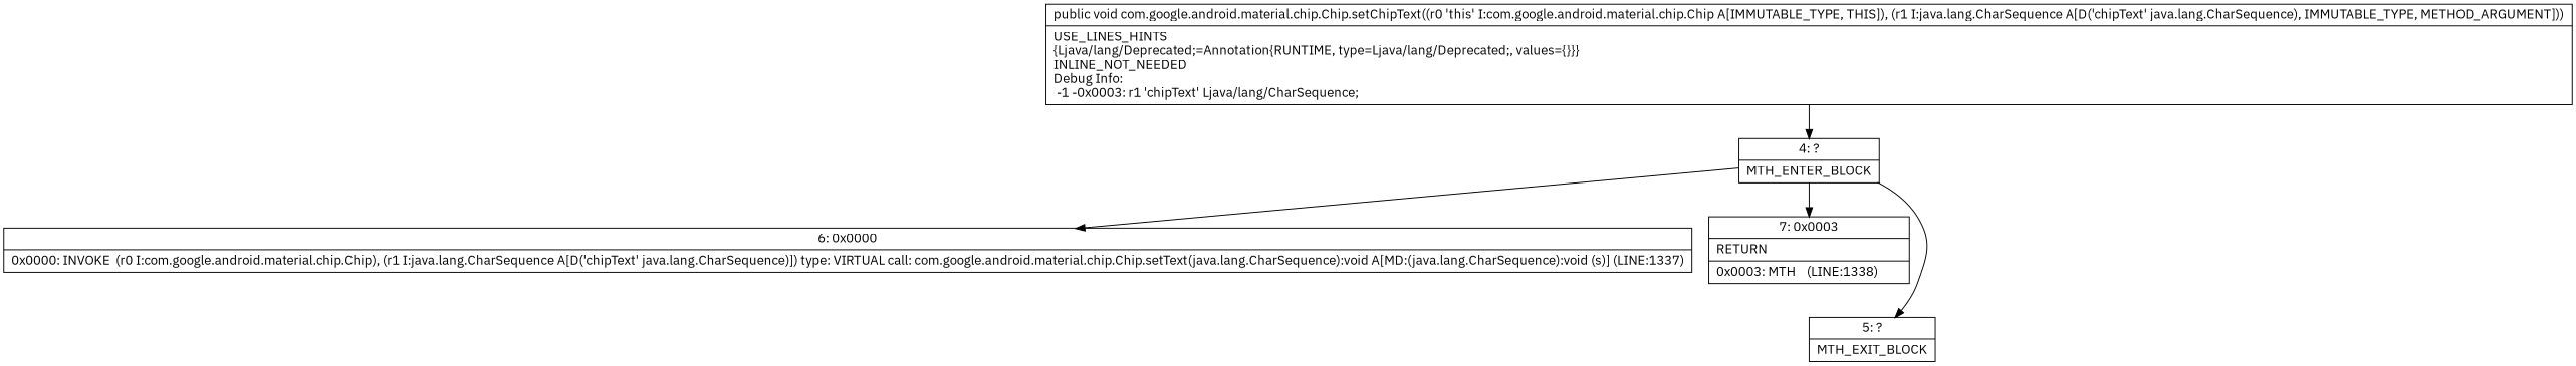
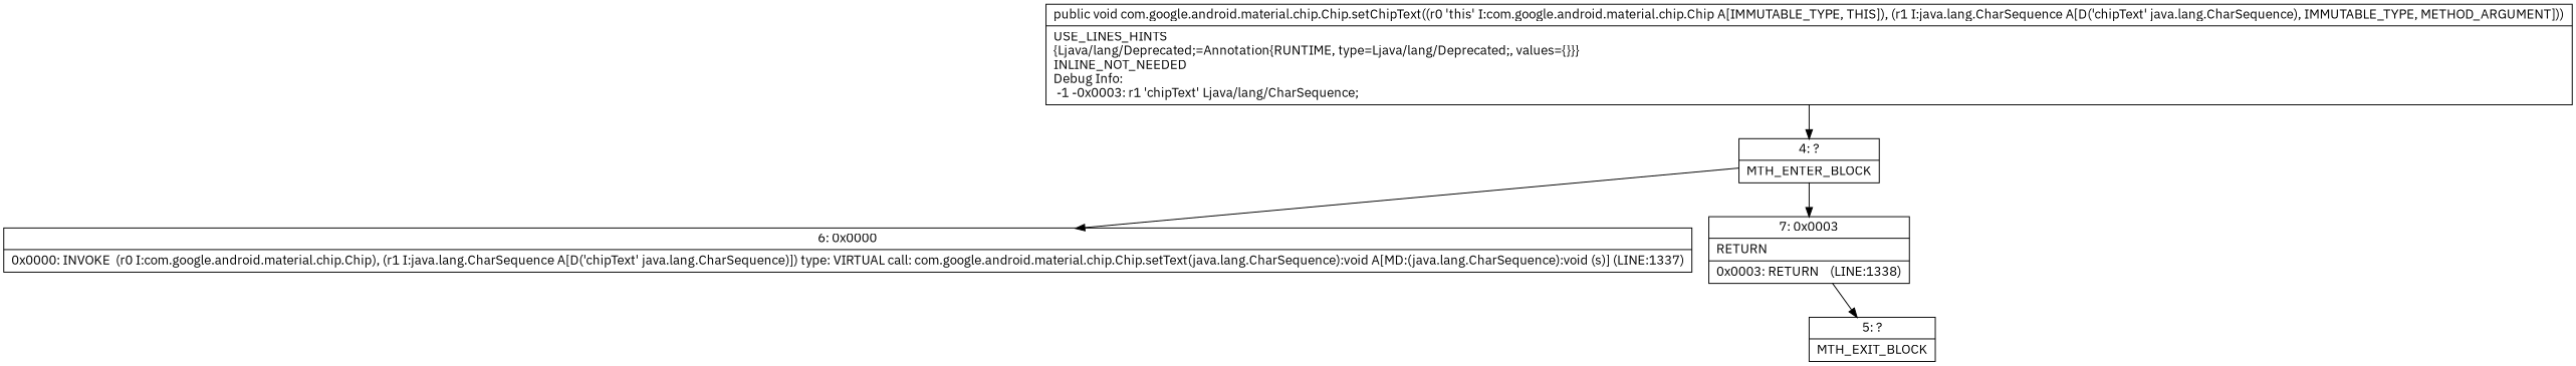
  digraph {
    fontname="IBM Plex Sans"
    node [fontname="IBM Plex Sans" shape=record]
    edge [fontname="IBM Plex Sans"]
    n1 [label="{4\:\ ?|MTH_ENTER_BLOCK\l}"]
    n2 [label="{6\:\ 0x0000|0x0000: INVOKE  (r0 I:com.google.android.material.chip.Chip), (r1 I:java.lang.CharSequence A[D('chipText' java.lang.CharSequence)]) type: VIRTUAL call: com.google.android.material.chip.Chip.setText(java.lang.CharSequence):void A[MD:(java.lang.CharSequence):void (s)] (LINE:1337)\l}"]
-   n3 [label="{7\:\ 0x0003|RETURN\l|0x0003: MTH    (LINE:1338)\l}"]
+   n3 [label="{7\:\ 0x0003|RETURN\l|0x0003: RETURN    (LINE:1338)\l}"]
    n4 [label="{5\:\ ?|MTH_EXIT_BLOCK\l}"]
    n5 [label="{public void com.google.android.material.chip.Chip.setChipText((r0 'this' I:com.google.android.material.chip.Chip A[IMMUTABLE_TYPE, THIS]), (r1 I:java.lang.CharSequence A[D('chipText' java.lang.CharSequence), IMMUTABLE_TYPE, METHOD_ARGUMENT]))  | USE_LINES_HINTS\l\{Ljava\/lang\/Deprecated;=Annotation\{RUNTIME, type=Ljava\/lang\/Deprecated;, values=\{\}\}\}\lINLINE_NOT_NEEDED\lDebug Info:\l  \-1 \-0x0003: r1 'chipText' Ljava\/lang\/CharSequence;\l}"]
    n1 -> n2
    n1 -> n3
-   n1 -> n4
+   n3 -> n4
    n5 -> n1
  }
